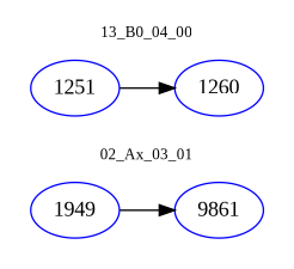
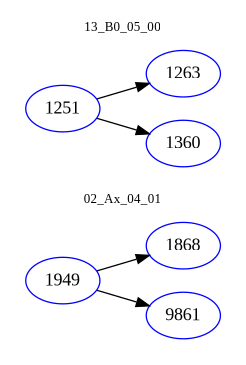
  digraph {
    fontname="Liberation Serif"
    rankdir=LR
    node [color=blue fontname="Liberation Serif"]
    edge [color=black fontname="Liberation Serif"]
    n1 [label=1949]
    n2 [label=9861]
+   n3 [label=1868]
    n4 [label=1251]
-   n5 [label=1260]
+   n5 [label=1360]
+   n6 [label=1263]
    subgraph cluster_1 {
      color=white
      fontsize=10
-     label="02_Ax_03_01"
+     label="02_Ax_04_01"
      n1
      n2
+     n3
    }
    subgraph cluster_2 {
      color=white
      fontsize=10
-     label="13_B0_04_00"
+     label="13_B0_05_00"
      n4
      n5
+     n6
    }
    n1 -> n2
+   n1 -> n3
    n4 -> n5
+   n4 -> n6
  }
